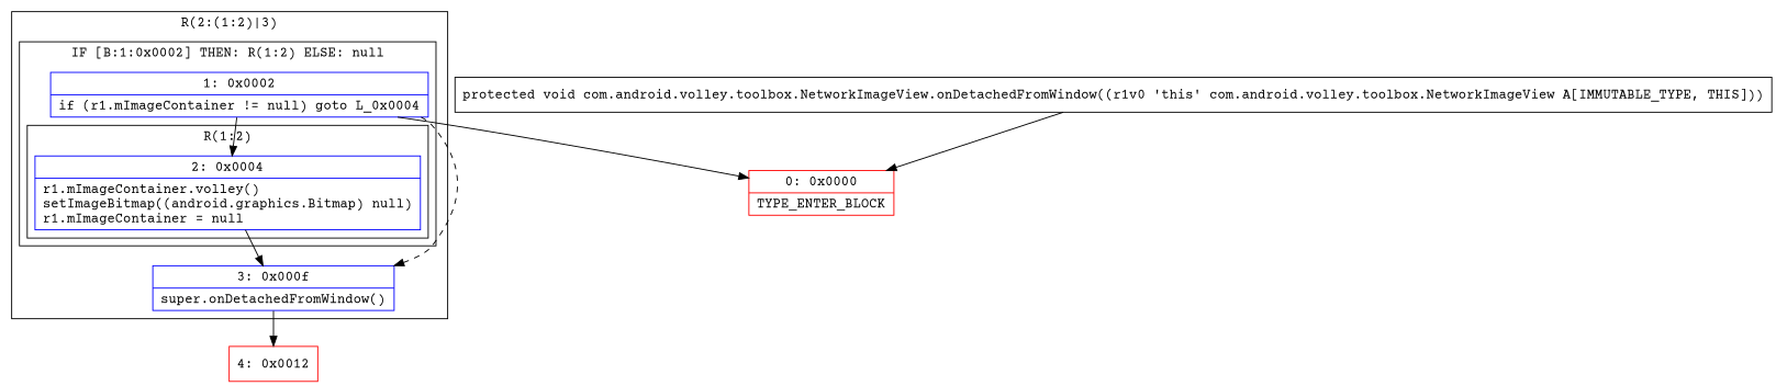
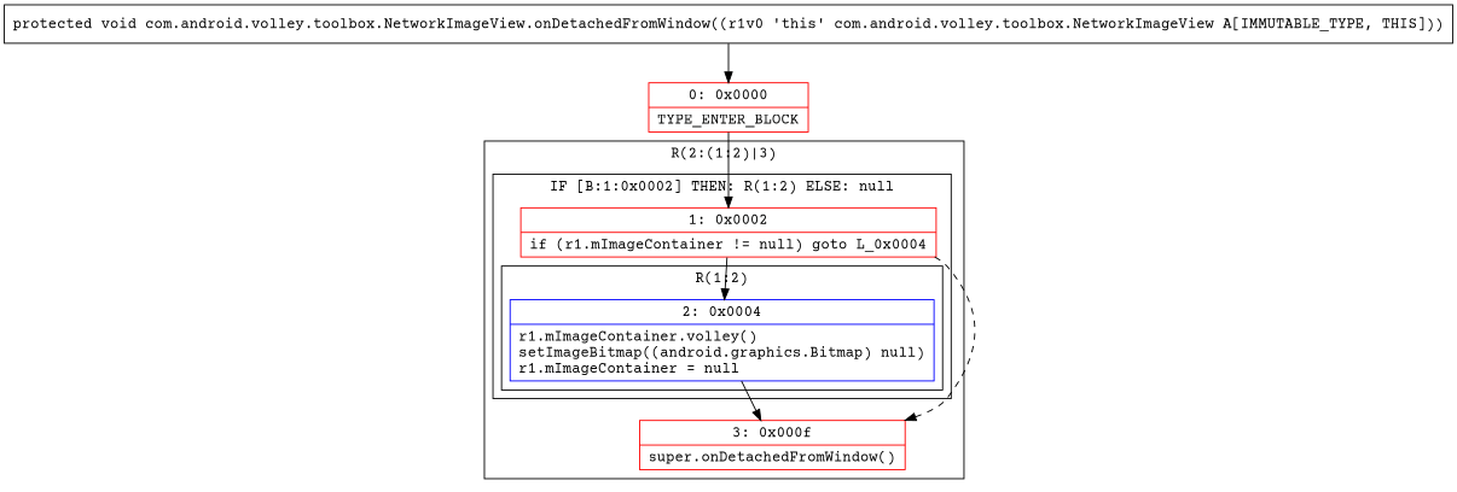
  digraph {
    fontname="Courier Prime"
    node [color=blue fontname="Courier Prime" shape=record]
    edge [fontname="Courier Prime"]
    n1 [label="{2\:\ 0x0004|r1.mImageContainer.volley()\lsetImageBitmap((android.graphics.Bitmap) null)\lr1.mImageContainer = null\l}"]
-   n2 [label="{1\:\ 0x0002|if (r1.mImageContainer != null) goto L_0x0004\l}"]
-   n3 [label="{3\:\ 0x000f|super.onDetachedFromWindow()\l}"]
-   n4 [color=red label="{4\:\ 0x0012}"]
+   n2 [color=red label="{1\:\ 0x0002|if (r1.mImageContainer != null) goto L_0x0004\l}"]
+   n3 [color=red label="{3\:\ 0x000f|super.onDetachedFromWindow()\l}"]
    n5 [color=red label="{0\:\ 0x0000|TYPE_ENTER_BLOCK\l}"]
    n6 [label="{protected void com.android.volley.toolbox.NetworkImageView.onDetachedFromWindow((r1v0 'this' com.android.volley.toolbox.NetworkImageView A[IMMUTABLE_TYPE, THIS])) }" color=""]
    subgraph cluster_1 {
      label="R(2:(1:2)|3)"
      n3
      subgraph cluster_2 {
        label="IF [B:1:0x0002] THEN: R(1:2) ELSE: null"
        n2
        subgraph cluster_3 {
          label="R(1:2)"
          n1
        }
      }
    }
    n1 -> n3
    n2 -> n1
    n2 -> n3 [style=dashed]
-   n3 -> n4
-   n2 -> n5
+   n5 -> n2
    n6 -> n5
  }
